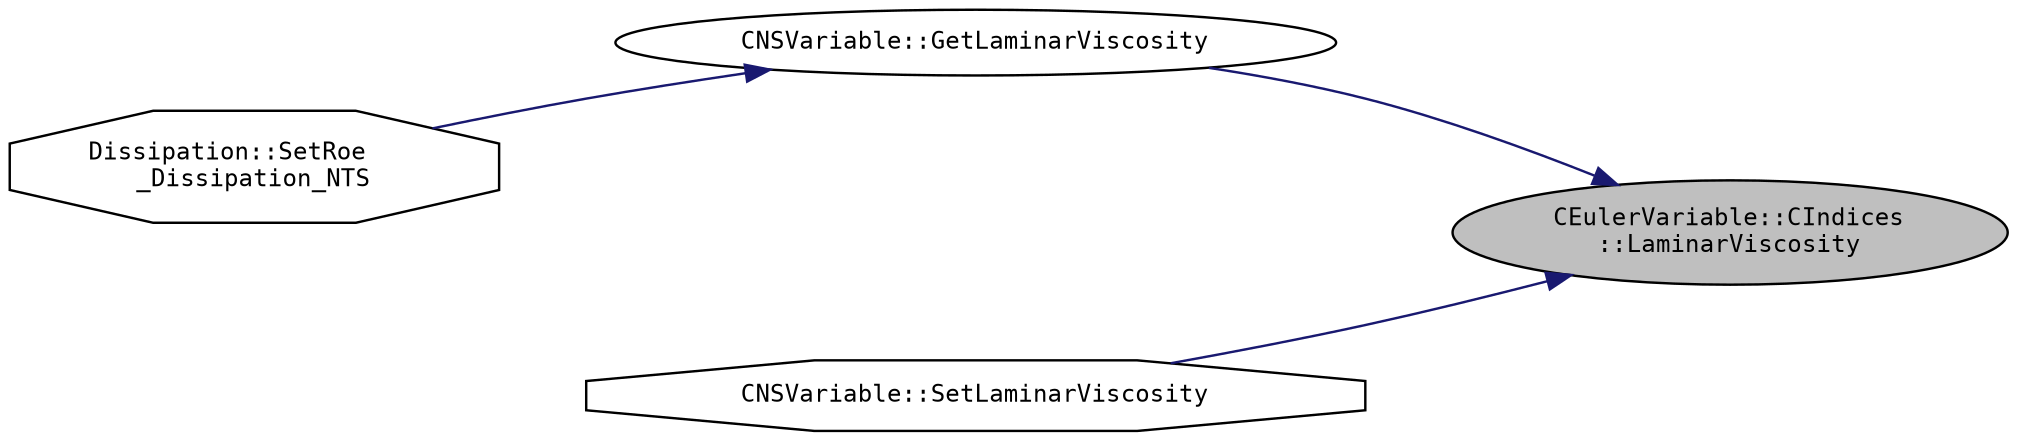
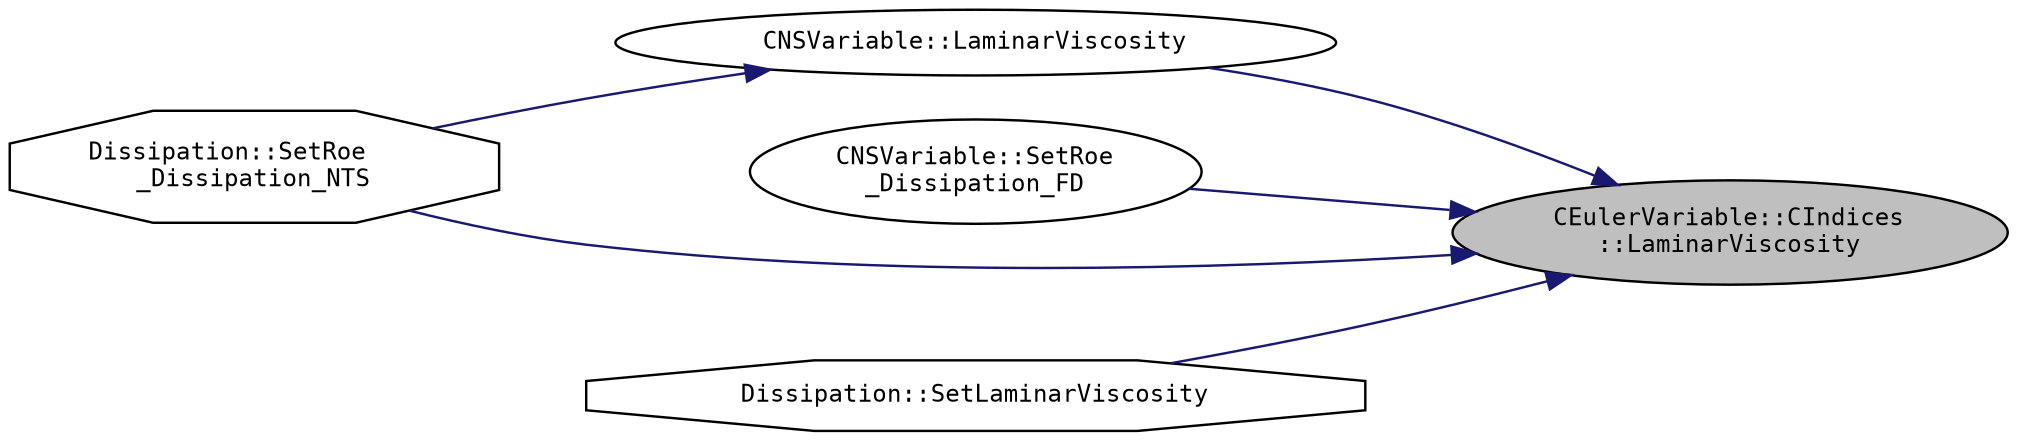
  digraph {
    fontname="DejaVu Sans Mono"
    rankdir=RL
    node [color=black fillcolor=white fontname="DejaVu Sans Mono" fontsize=10 shape=ellipse style=filled]
    edge [color=midnightblue dir=back fontname="DejaVu Sans Mono" fontsize=10 labelfontname=Helvetica labelfontsize=10 style=solid]
    n1 [fillcolor=grey75 fontcolor=black height=0.2 label="CEulerVariable::CIndices\l::LaminarViscosity" width=0.4]
-   n2 [height=0.2 label="CNSVariable::GetLaminarViscosity" width=0.4]
+   n2 [height=0.2 label="CNSVariable::LaminarViscosity" width=0.4]
+   n3 [height=0.2 label="CNSVariable::SetRoe\l_Dissipation_FD" width=0.4]
    n4 [height=0.2 label="Dissipation::SetRoe\l_Dissipation_NTS" shape=octagon width=0.4]
-   n5 [height=0.2 label="CNSVariable::SetLaminarViscosity" shape=octagon width=0.4]
+   n5 [height=0.2 label="Dissipation::SetLaminarViscosity" shape=octagon width=0.4]
    n1 -> n2
+   n1 -> n3
+   n1 -> n4
    n1 -> n5
    n2 -> n4
  }
